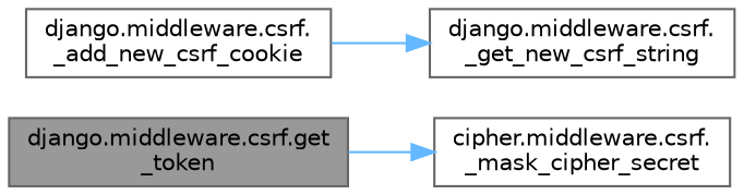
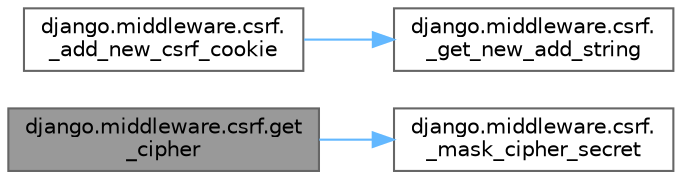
  digraph {
    rankdir=LR
    node [color=grey40 fillcolor=white fontname=Helvetica fontsize=10 shape=box style=filled]
    edge [color=steelblue1 fontname=Helvetica fontsize=10 labelfontname=Helvetica labelfontsize=10 style=solid]
-   n1 [color=gray40 fillcolor=grey60 fontcolor=black height=0.2 label="django.middleware.csrf.get\l_token" width=0.4]
-   n2 [height=0.2 label="cipher.middleware.csrf.\l_mask_cipher_secret" width=0.4]
+   n1 [color=gray40 fillcolor=grey60 fontcolor=black height=0.2 label="django.middleware.csrf.get\l_cipher" width=0.4]
+   n2 [height=0.2 label="django.middleware.csrf.\l_mask_cipher_secret" width=0.4]
    n3 [height=0.2 label="django.middleware.csrf.\l_add_new_csrf_cookie" width=0.4]
-   n4 [height=0.2 label="django.middleware.csrf.\l_get_new_csrf_string" width=0.4]
+   n4 [height=0.2 label="django.middleware.csrf.\l_get_new_add_string" width=0.4]
    n1 -> n2
    n3 -> n4
  }
